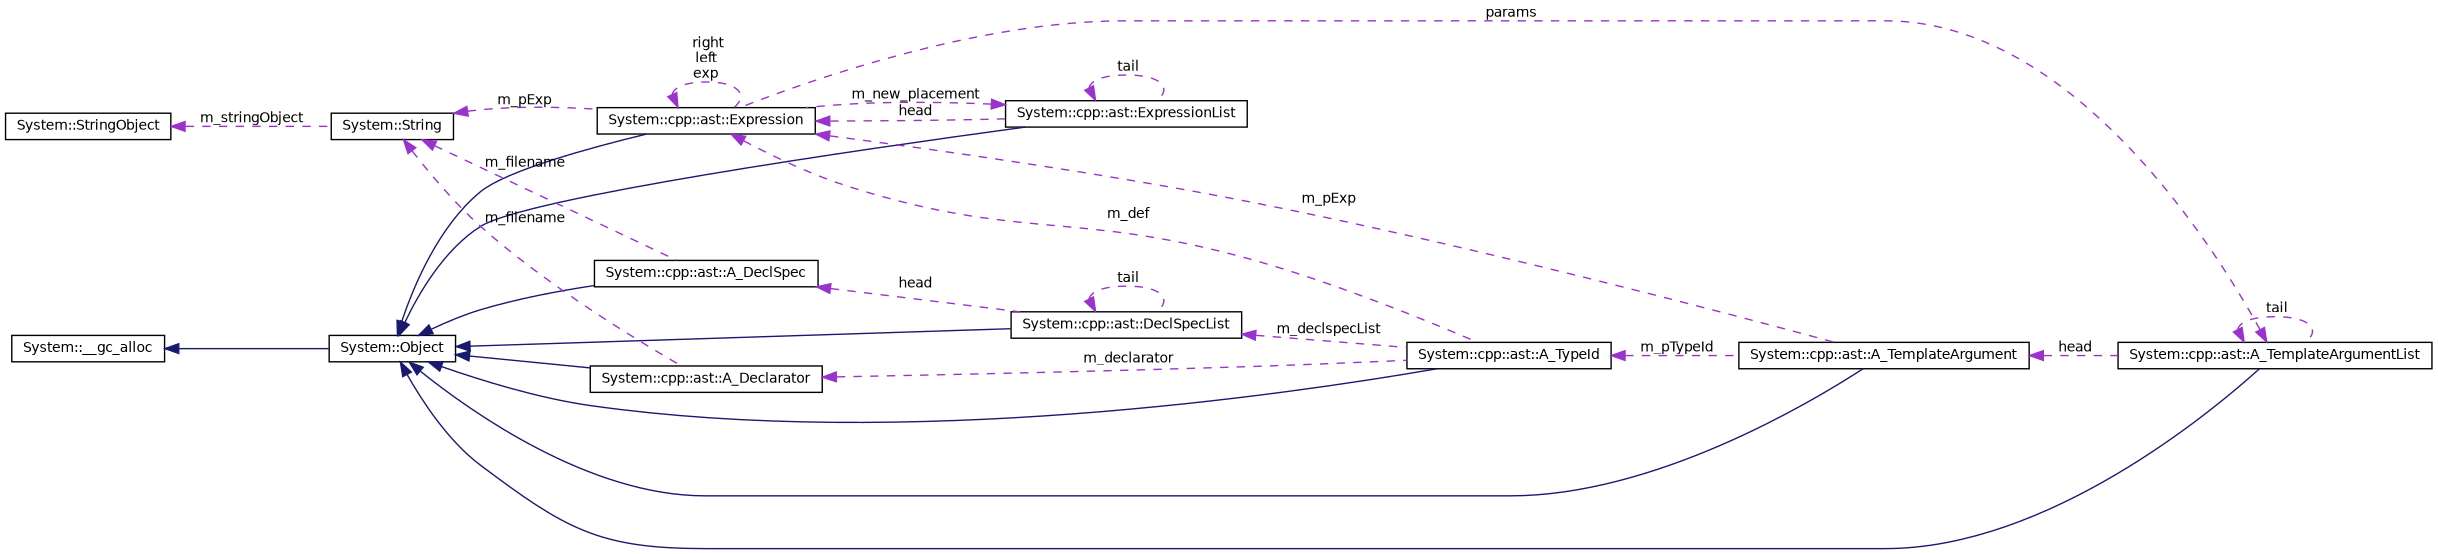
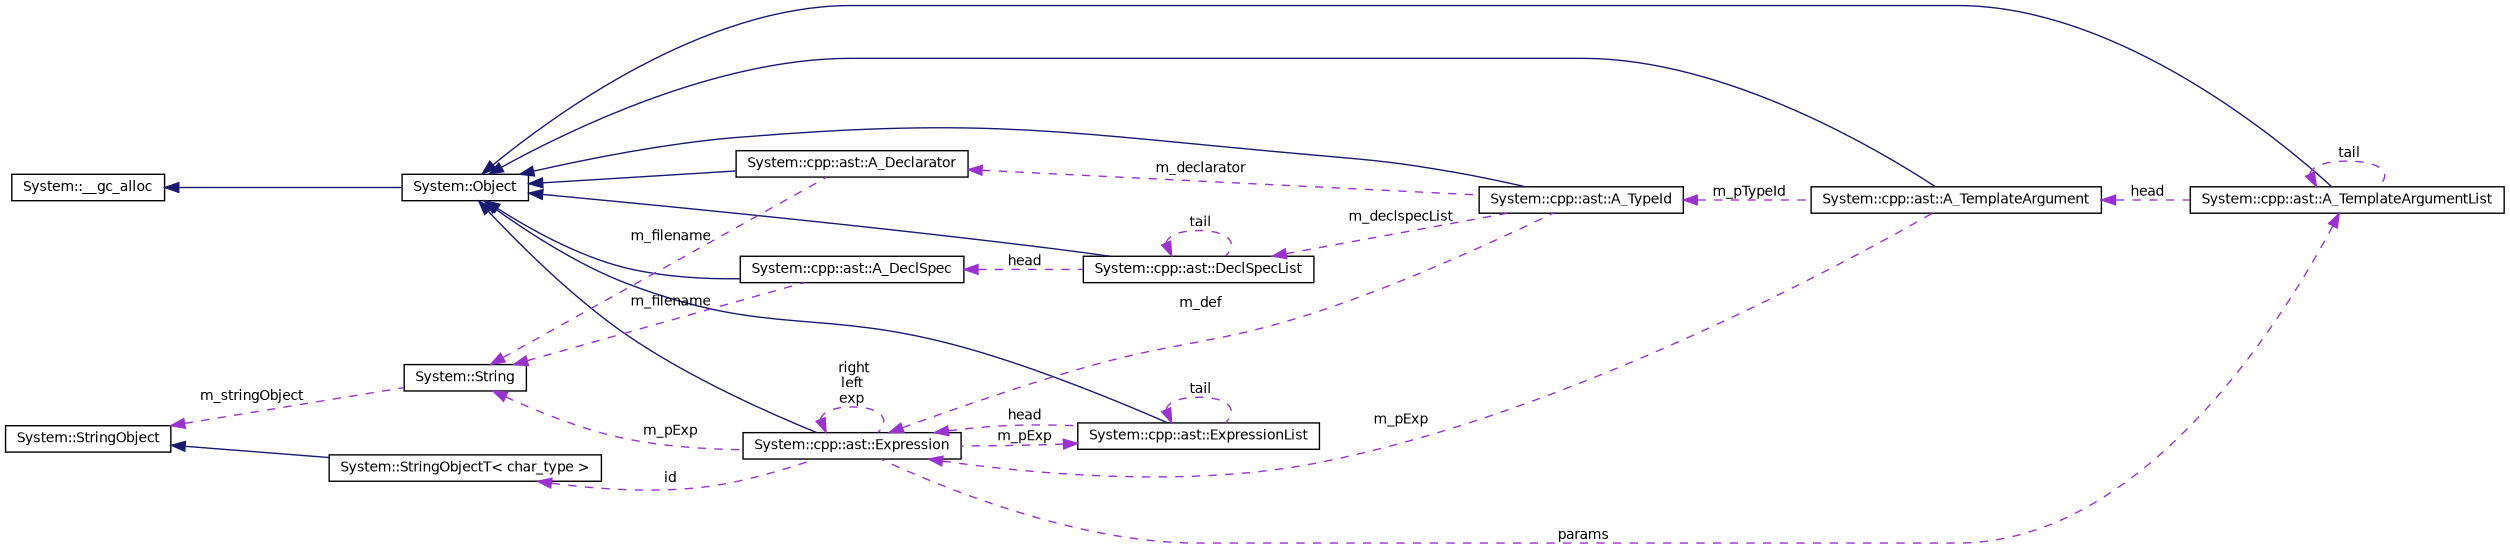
  digraph {
    rankdir=LR
    node [color=black fillcolor=white fontname=Helvetica fontsize=10 shape=record style=filled]
    edge [color=darkorchid3 dir=back fontname=Helvetica fontsize=10 labelfontname=Helvetica labelfontsize=10 style=dashed]
    n1 [height=0.2 label="System::Object" width=0.4]
    n2 [height=0.2 label="System::cpp::ast::Expression" width=0.4]
    n3 [height=0.2 label="System::cpp::ast::ExpressionList" width=0.4]
    n4 [height=0.2 label="System::cpp::ast::A_TemplateArgumentList" width=0.4]
    n5 [height=0.2 label="System::cpp::ast::A_TemplateArgument" width=0.4]
    n6 [height=0.2 label="System::cpp::ast::A_TypeId" width=0.4]
    n7 [height=0.2 label="System::cpp::ast::DeclSpecList" width=0.4]
    n8 [height=0.2 label="System::cpp::ast::A_DeclSpec" width=0.4]
    n9 [height=0.2 label="System::cpp::ast::A_Declarator" width=0.4]
    n10 [height=0.2 label="System::StringObject" width=0.4]
    n11 [height=0.2 label="System::String" width=0.4]
+   n12 [height=0.2 label="System::StringObjectT\< char_type \>" width=0.4]
    n13 [height=0.2 label="System::__gc_alloc" width=0.4]
    n1 -> n2 [color=midnightblue style=solid]
    n1 -> n3 [color=midnightblue style=solid]
    n1 -> n4 [color=midnightblue style=solid]
    n1 -> n5 [color=midnightblue style=solid]
    n1 -> n6 [color=midnightblue style=solid]
    n1 -> n7 [color=midnightblue style=solid]
    n1 -> n8 [color=midnightblue style=solid]
    n1 -> n9 [color=midnightblue style=solid]
    n2 -> n2 [label=" right\nleft\nexp"]
    n2 -> n3 [label=" head"]
    n2 -> n5 [label=" m_pExp"]
    n2 -> n6 [label=" m_def"]
-   n3 -> n2 [label=" m_new_placement"]
+   n3 -> n2 [label=" m_pExp"]
    n3 -> n3 [label=" tail"]
    n4 -> n2 [label=" params"]
    n4 -> n4 [label=" tail"]
    n5 -> n4 [label=" head"]
    n6 -> n5 [label=" m_pTypeId"]
    n7 -> n6 [label=" m_declspecList"]
    n7 -> n7 [label=" tail"]
    n8 -> n7 [label=" head"]
    n9 -> n6 [label=" m_declarator"]
    n10 -> n11 [label=" m_stringObject"]
+   n10 -> n12 [color=midnightblue style=solid]
    n11 -> n2 [label=" m_pExp"]
    n11 -> n8 [label=" m_filename"]
    n11 -> n9 [label=" m_filename"]
+   n12 -> n2 [label=" id"]
    n13 -> n1 [color=midnightblue style=solid]
  }
